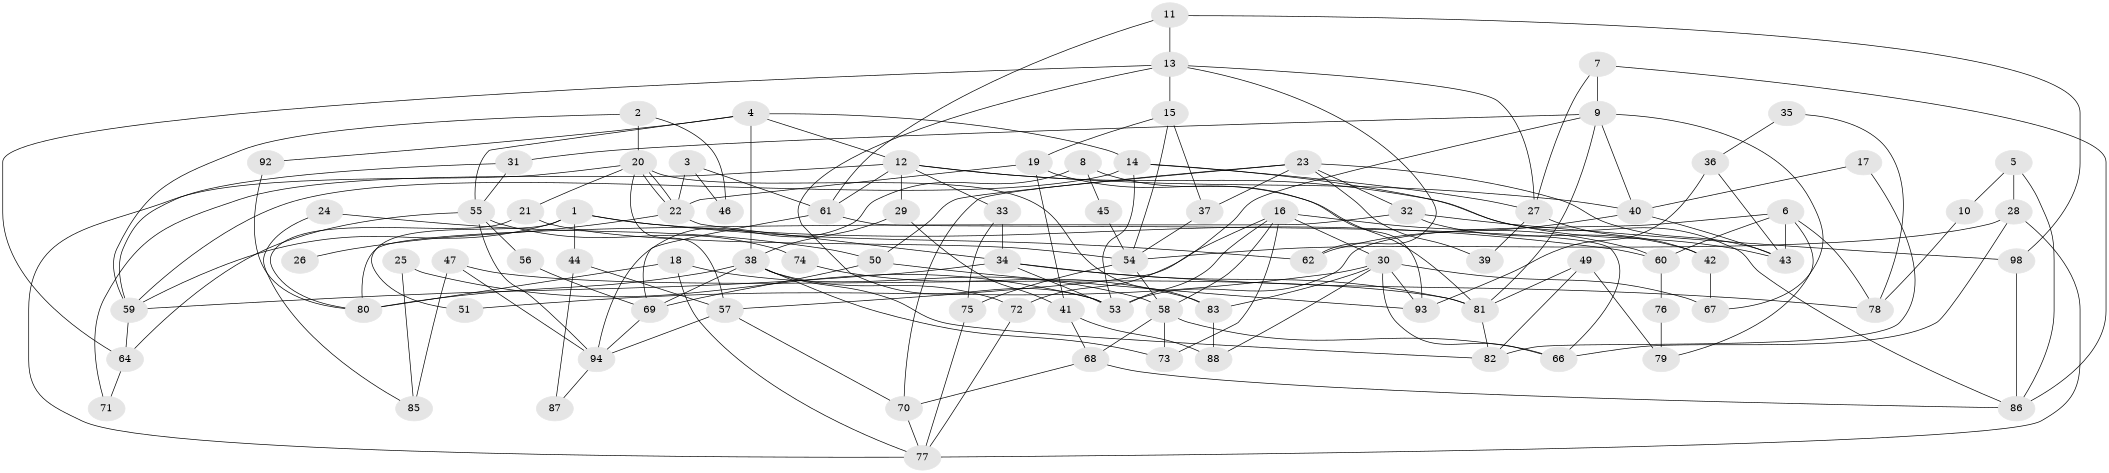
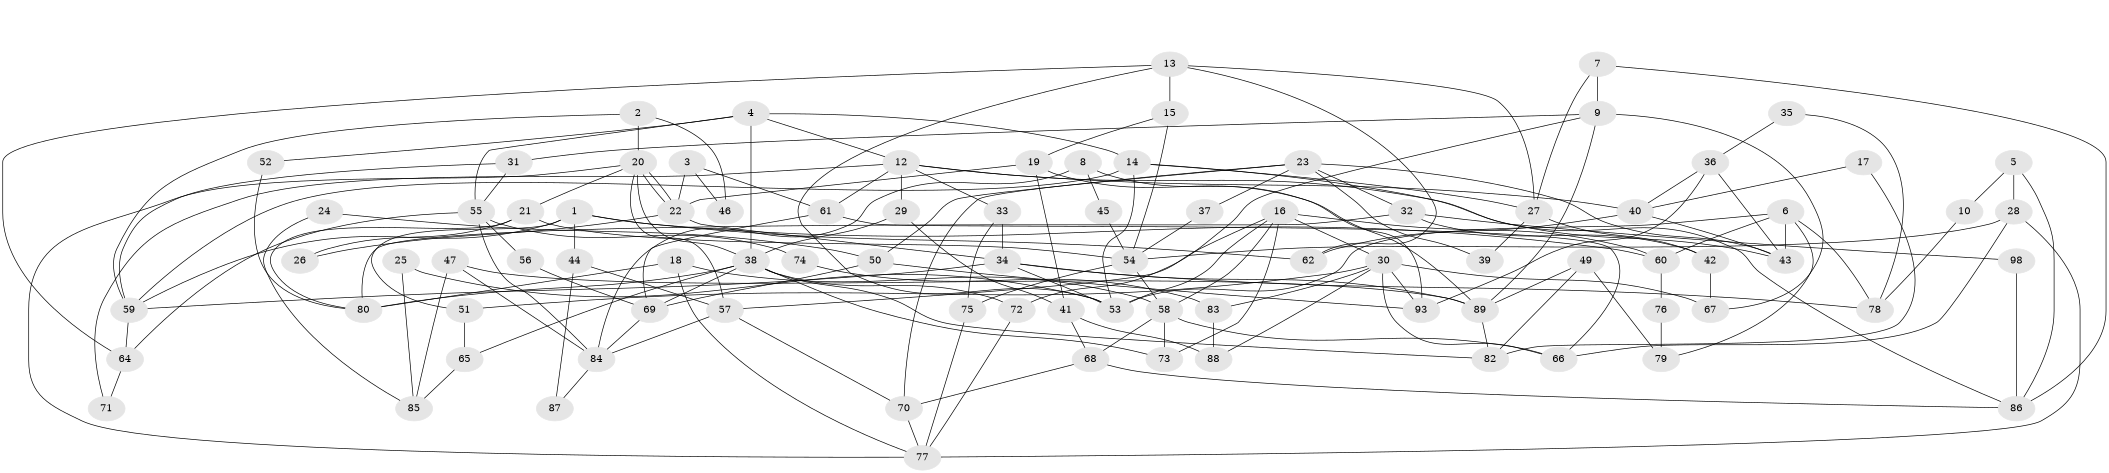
  graph {
    node [color=gray90 style=filled]
    1
    44
    51
    59
    60
    62
    57
    87
+   65
    64
    76
    2
    20
    46
    22
    77
    21
    83
    3
    61
    26
    34
    66
    69
    4
    12
    14
    38
-   52 [label=92]
+   52
    55
    43
    29
    33
    40
    71
    86
    53
    27
    72
    73
    82
    80
-   84 [label=94]
+   84
    56
    74
    5
    10
    28
    78
    54
    6
    79
    7
    9
    31
    67
-   81
+   81 [label=89]
    39
    42
    8
    45
    n62 [label=93]
-   11
    13
    n65 [label=98]
    15
    41
    75
    19
    37
    58
    16
    30
    88
    70
    68
    17
    18
    23
    32
    50
    24
    85
    25
    35
    36
    47
    49
    1 -- 44
    1 -- 51
    1 -- 59
    1 -- 60
    1 -- 62
    44 -- 57
    44 -- 87
+   51 -- 65
    59 -- 64
    60 -- 76
    57 -- 84
    57 -- 70
+   65 -- 85
    64 -- 71
    76 -- 79
    2 -- 59
    2 -- 20
    2 -- 46
    20 -- 57
    20 -- 22
    20 -- 22
    20 -- 77
    20 -- 21
-   20 -- 83
+   20 -- 38
    22 -- 26
    22 -- 34
+   21 -- 26
    21 -- 80
    21 -- 54
    83 -- 88
    3 -- 46
    3 -- 22
    3 -- 61
    61 -- 66
    61 -- 69
    34 -- 59
    34 -- 53
    34 -- 78
    34 -- 81
    69 -- 84
    4 -- 12
    4 -- 14
    4 -- 38
    4 -- 52
    4 -- 55
    12 -- 61
    12 -- 43
    12 -- 29
    12 -- 33
    12 -- 40
    12 -- 71
    14 -- 59
    14 -- 86
    14 -- 53
    14 -- 27
+   38 -- 65
    38 -- 69
    38 -- 72
    38 -- 73
    38 -- 82
    38 -- 80
    52 -- 80
    55 -- 64
    55 -- 84
    55 -- 56
    55 -- 74
    29 -- 38
    29 -- 41
    33 -- 34
    33 -- 75
    40 -- 62
    40 -- 43
    27 -- 39
    27 -- 42
    72 -- 77
    84 -- 87
    56 -- 69
    74 -- 83
    5 -- 86
    5 -- 10
    5 -- 28
    10 -- 78
    28 -- 77
    28 -- 66
    28 -- 54
    54 -- 75
    54 -- 58
    6 -- 60
    6 -- 43
    6 -- 53
    6 -- 78
    6 -- 79
    7 -- 86
    7 -- 27
    7 -- 9
    9 -- 72
    9 -- 31
    9 -- 67
    9 -- 81
    31 -- 59
    31 -- 55
    81 -- 82
    42 -- 67
    8 -- 84
    8 -- 45
    8 -- n62
    45 -- 54
-   11 -- 61
-   11 -- 13
-   11 -- n65
    13 -- 62
    13 -- 64
    13 -- 53
    13 -- 27
    13 -- 15
    n65 -- 86
    15 -- 54
    15 -- 19
-   15 -- 37
    41 -- 88
    41 -- 68
    75 -- 77
    19 -- 22
    19 -- 81
    19 -- 41
    37 -- 54
    58 -- 66
    58 -- 73
    58 -- 68
    16 -- 60
    16 -- 57
    16 -- 53
    16 -- 73
    16 -- 58
    16 -- 30
    30 -- 51
    30 -- 83
    30 -- 66
    30 -- 67
    30 -- n62
    30 -- 88
    70 -- 77
    68 -- 86
    68 -- 70
    17 -- 40
    17 -- 82
    18 -- 77
    18 -- 80
    18 -- 58
    23 -- 43
    23 -- 39
    23 -- 37
    23 -- 70
    23 -- 32
    23 -- 50
    32 -- 80
    32 -- 42
    32 -- n65
    50 -- 69
    50 -- n62
    24 -- 50
    24 -- 85
    25 -- 53
    25 -- 85
    35 -- 78
    35 -- 36
    36 -- 43
-   9 -- 40
+   36 -- 40
    36 -- n62
    47 -- 84
    47 -- 81
    47 -- 85
    49 -- 82
    49 -- 79
    49 -- 81
  }
